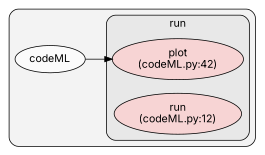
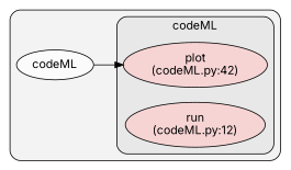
  digraph {
    clusterrank=local
    rankdir=LR
    fontname=Inter
    node [fillcolor="#feccccb2" fontcolor="#000000" group=0 style=filled fontname=Inter]
    n1 [label="plot\n(codeML.py:42)"]
    n2 [label="run\n(codeML.py:12)"]
    n3 [fillcolor="#ffffffb2" label=codeML]
    subgraph cluster_1 {
      fillcolor="#80808018"
      style="filled,rounded"
      n3
      subgraph cluster_2 {
        fillcolor="#80808018"
-       label=run
+       label=codeML
        style="filled,rounded"
        n1
        n2
      }
    }
    n3 -> n1 [color="#000000" style=solid fontname=Inter]
  }
